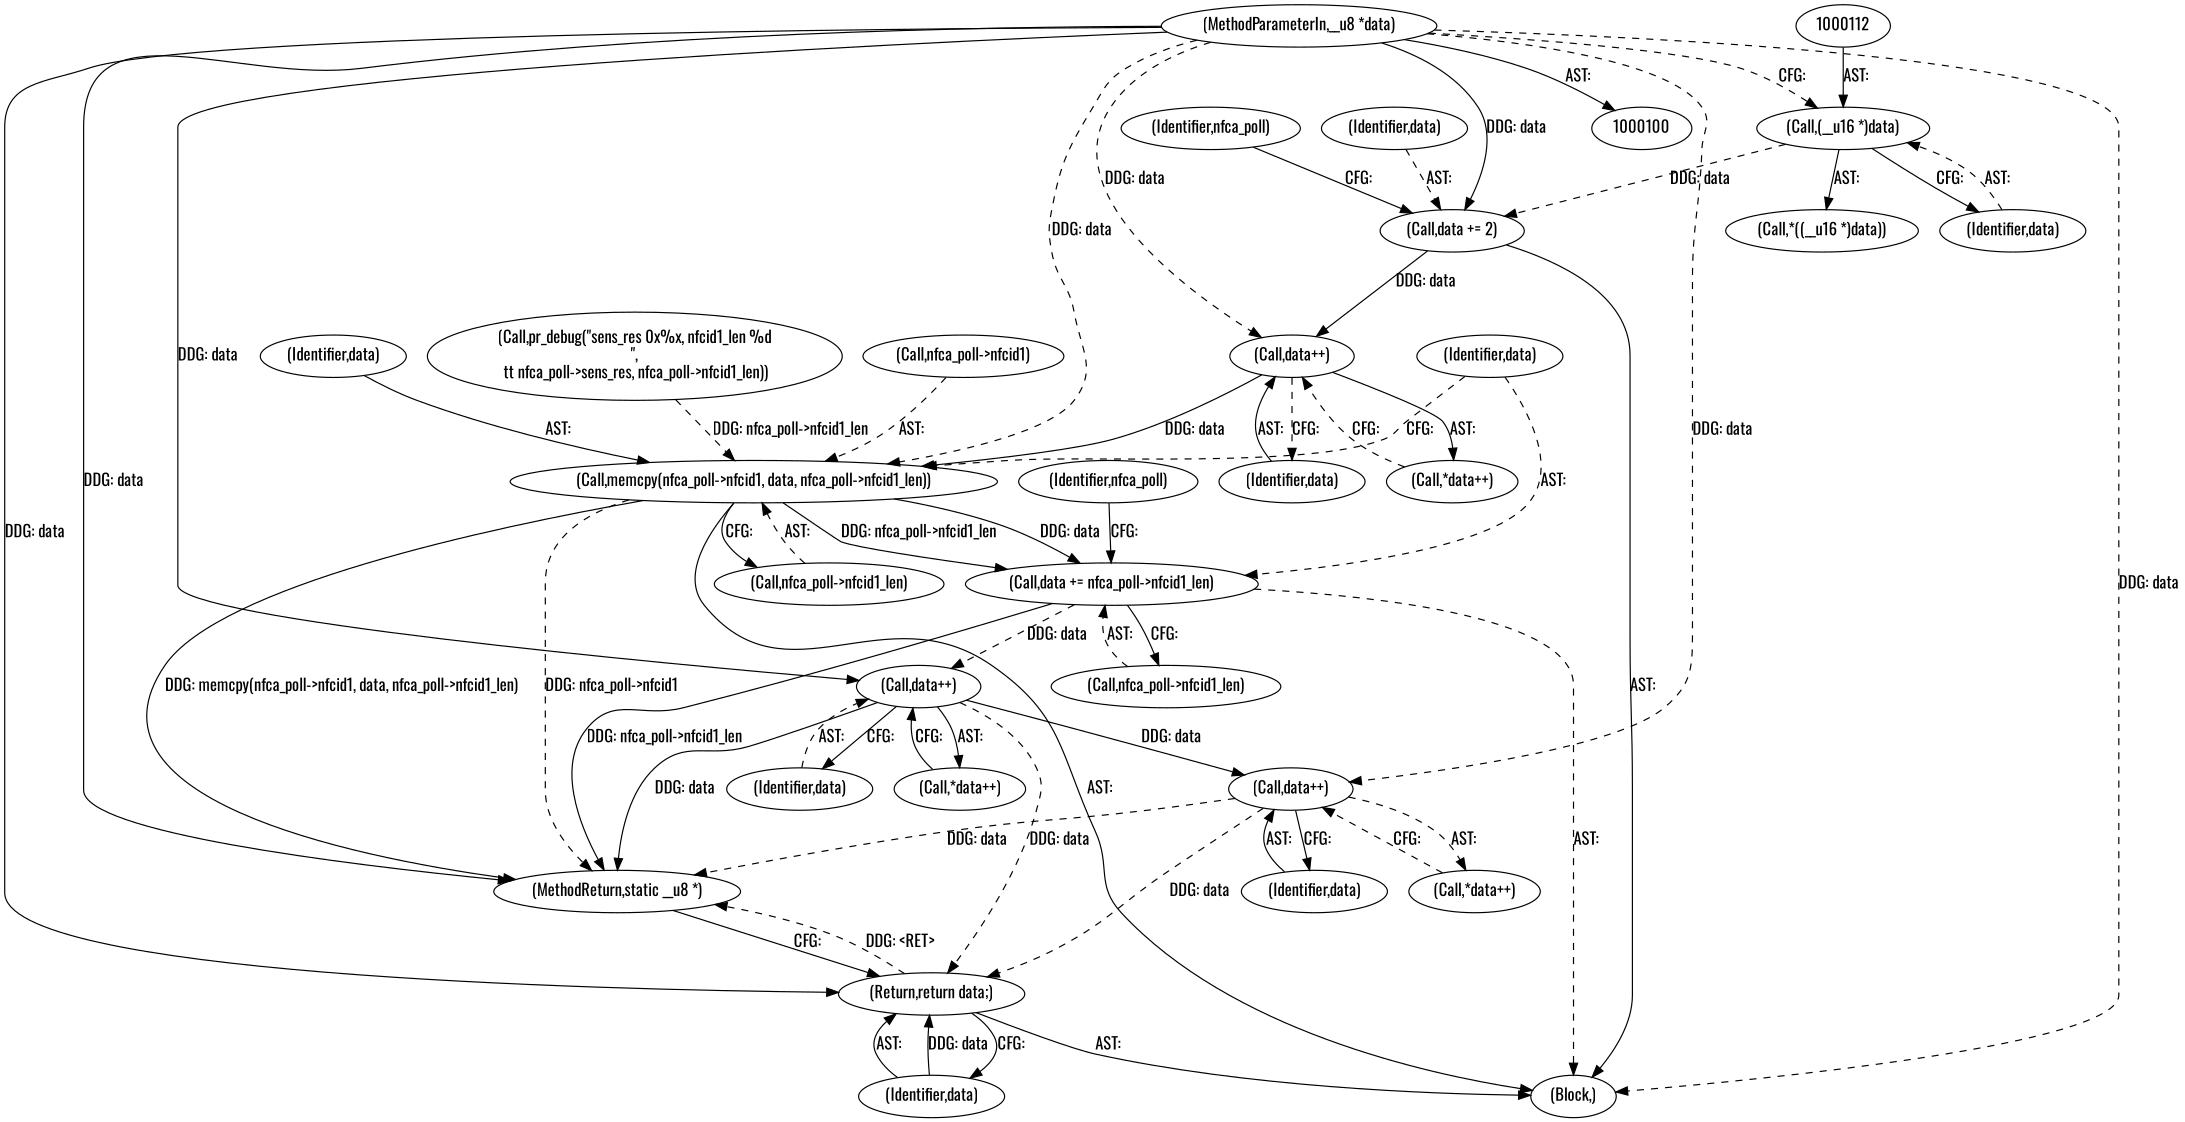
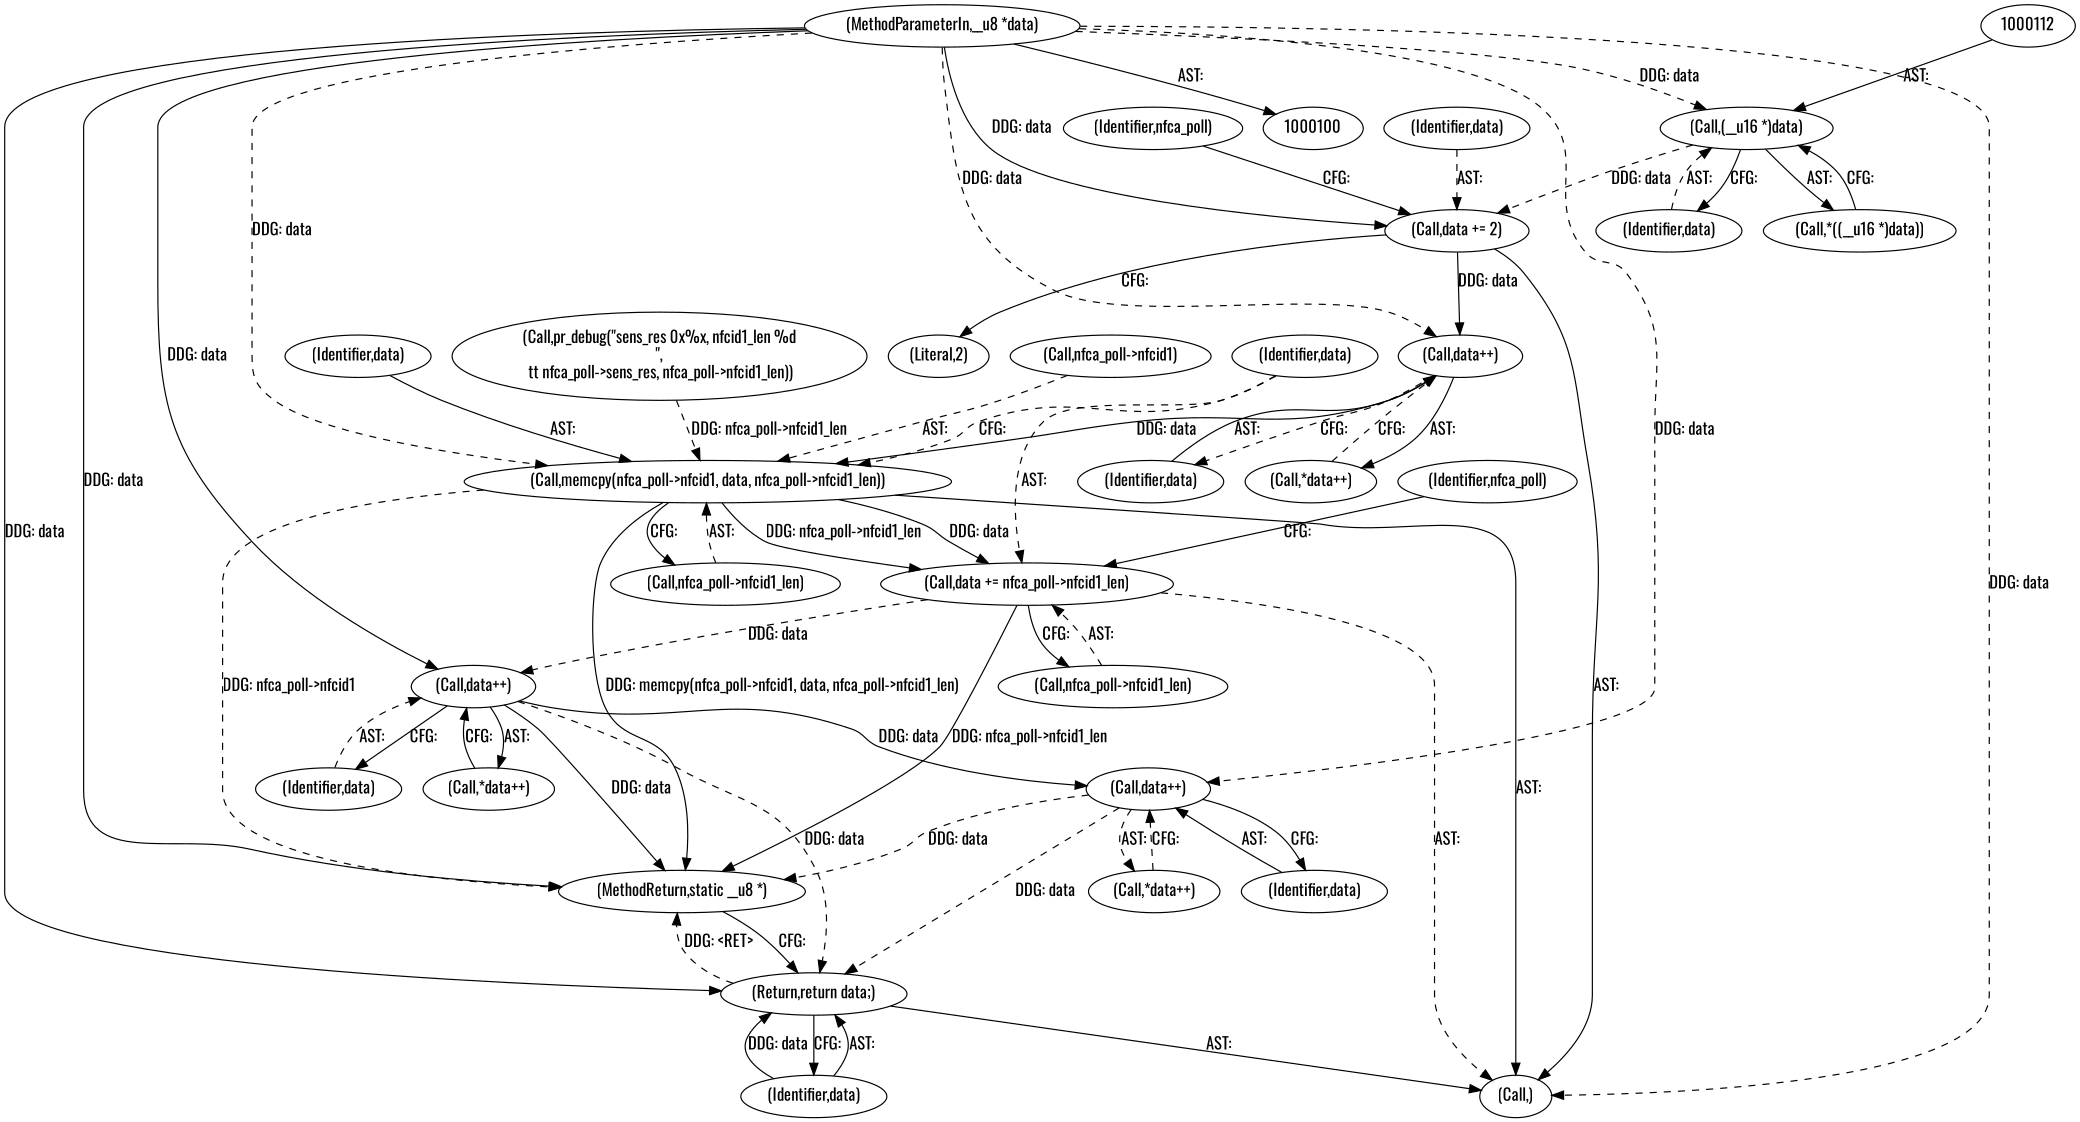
  digraph {
    fontname=Oswald
    node [fontname=Oswald]
    edge [fontname=Oswald style=solid]
    n1 [label="(Call,data++)"]
    n2 [label="(Call,memcpy(nfca_poll->nfcid1, data, nfca_poll->nfcid1_len))"]
    n3 [label="(Call,*data++)"]
    n4 [label="(Identifier,data)"]
-   n5 [label="(Block,)"]
+   n5 [label="(Call,)"]
    n6 [label="(Call,data += nfca_poll->nfcid1_len)"]
    n7 [label="(MethodReturn,static __u8 *)"]
    n8 [label="(Call,nfca_poll->nfcid1_len)"]
    n9 [label="(Call,data += 2)"]
+   n10 [label="(Literal,2)"]
    n11 [label="(Call,(__u16 *)data)"]
    n12 [label="(Call,*((__u16 *)data))"]
    n13 [label="(Identifier,data)"]
    n14 [label="(MethodParameterIn,__u8 *data)"]
    n15 [label="(Call,data++)"]
    n16 [label="(Call,data++)"]
    n17 [label="(Return,return data;)"]
    1000100
    n19 [label="(Call,nfca_poll->nfcid1_len)"]
    n20 [label="(Identifier,data)"]
    n21 [label="(Call,*data++)"]
    n22 [label="(Identifier,data)"]
    n23 [label="(Call,*data++)"]
    n24 [label="(Identifier,data)"]
    n25 [label="(Identifier,data)"]
    n26 [label="(Identifier,nfca_poll)"]
    n27 [label="(Identifier,data)"]
    n28 [label="(Identifier,nfca_poll)"]
    n29 [label="(Call,pr_debug(\"sens_res 0x%x, nfcid1_len %d\n\",\n \t\t nfca_poll->sens_res, nfca_poll->nfcid1_len))"]
    n30 [label="(Call,nfca_poll->nfcid1)"]
    n31 [label="(Identifier,data)"]
    1000112
    n1 -> n2 [label="DDG: data"]
    n1 -> n3 [label="AST: "]
    n1 -> n4 [label="CFG: " style=dashed]
    n2 -> n5 [label="AST: "]
    n2 -> n6 [label="DDG: nfca_poll->nfcid1_len"]
    n2 -> n6 [label="DDG: data"]
    n2 -> n7 [label="DDG: memcpy(nfca_poll->nfcid1, data, nfca_poll->nfcid1_len)"]
    n2 -> n7 [label="DDG: nfca_poll->nfcid1" style=dashed]
    n2 -> n8 [label="CFG: "]
    n3 -> n1 [label="CFG: " style=dashed]
    n4 -> n1 [label="AST: "]
    n6 -> n5 [label="AST: " style=dashed]
    n6 -> n7 [label="DDG: nfca_poll->nfcid1_len"]
    n6 -> n15 [label="DDG: data" style=dashed]
    n6 -> n19 [label="CFG: "]
    n7 -> n17 [label="CFG: "]
    n8 -> n2 [label="AST: " style=dashed]
    n9 -> n1 [label="DDG: data"]
    n9 -> n5 [label="AST: "]
+   n9 -> n10 [label="CFG: "]
    n11 -> n9 [label="DDG: data" style=dashed]
    n11 -> n12 [label="AST: "]
    n11 -> n13 [label="CFG: "]
+   n12 -> n11 [label="CFG: "]
    n13 -> n11 [label="AST: " style=dashed]
    n14 -> n1 [label="DDG: data" style=dashed]
    n14 -> n2 [label="DDG: data" style=dashed]
    n14 -> n5 [label="DDG: data" style=dashed]
    n14 -> n7 [label="DDG: data"]
    n14 -> n9 [label="DDG: data"]
-   n14 -> n11 [label="CFG: " style=dashed]
+   n14 -> n11 [label="DDG: data" style=dashed]
    n14 -> n15 [label="DDG: data"]
    n14 -> n16 [label="DDG: data" style=dashed]
    n14 -> n17 [label="DDG: data"]
    n14 -> 1000100 [label="AST: "]
    n15 -> n7 [label="DDG: data"]
    n15 -> n16 [label="DDG: data"]
    n15 -> n17 [label="DDG: data" style=dashed]
    n15 -> n20 [label="CFG: "]
    n15 -> n21 [label="AST: "]
    n16 -> n7 [label="DDG: data" style=dashed]
    n16 -> n17 [label="DDG: data" style=dashed]
    n16 -> n22 [label="CFG: "]
    n16 -> n23 [label="AST: " style=dashed]
    n17 -> n5 [label="AST: "]
    n17 -> n7 [label="DDG: <RET>" style=dashed]
    n17 -> n24 [label="CFG: "]
    n19 -> n6 [label="AST: " style=dashed]
    n20 -> n15 [label="AST: " style=dashed]
    n21 -> n15 [label="CFG: "]
    n22 -> n16 [label="AST: "]
    n23 -> n16 [label="CFG: " style=dashed]
    n24 -> n17 [label="AST: "]
    n24 -> n17 [label="DDG: data"]
    n25 -> n2 [label="CFG: " style=dashed]
    n25 -> n6 [label="AST: " style=dashed]
    n26 -> n9 [label="CFG: "]
    n27 -> n2 [label="AST: "]
    n28 -> n6 [label="CFG: "]
    n29 -> n2 [label="DDG: nfca_poll->nfcid1_len" style=dashed]
    n30 -> n2 [label="AST: " style=dashed]
    n31 -> n9 [label="AST: " style=dashed]
    1000112 -> n11 [label="AST: "]
  }
